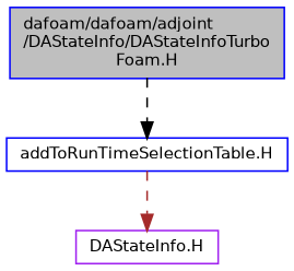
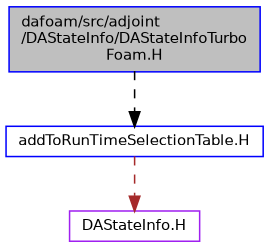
  digraph {
    node [color=blue fontname=Helvetica fontsize=10 shape=record]
    edge [fontname=Helvetica fontsize=10 labelfontname=Helvetica labelfontsize=10 style=dashed]
-   n1 [fillcolor=grey75 fontcolor=black height=0.2 label="dafoam/dafoam/adjoint\l/DAStateInfo/DAStateInfoTurbo\lFoam.H" style=filled width=0.4]
+   n1 [fillcolor=grey75 fontcolor=black height=0.2 label="dafoam/src/adjoint\l/DAStateInfo/DAStateInfoTurbo\lFoam.H" style=filled width=0.4]
    n2 [height=0.2 label="addToRunTimeSelectionTable.H" width=0.4]
    n3 [color=purple height=0.2 label="DAStateInfo.H" width=0.4]
    n1 -> n2 [color=black]
    n2 -> n3 [color=brown]
  }
